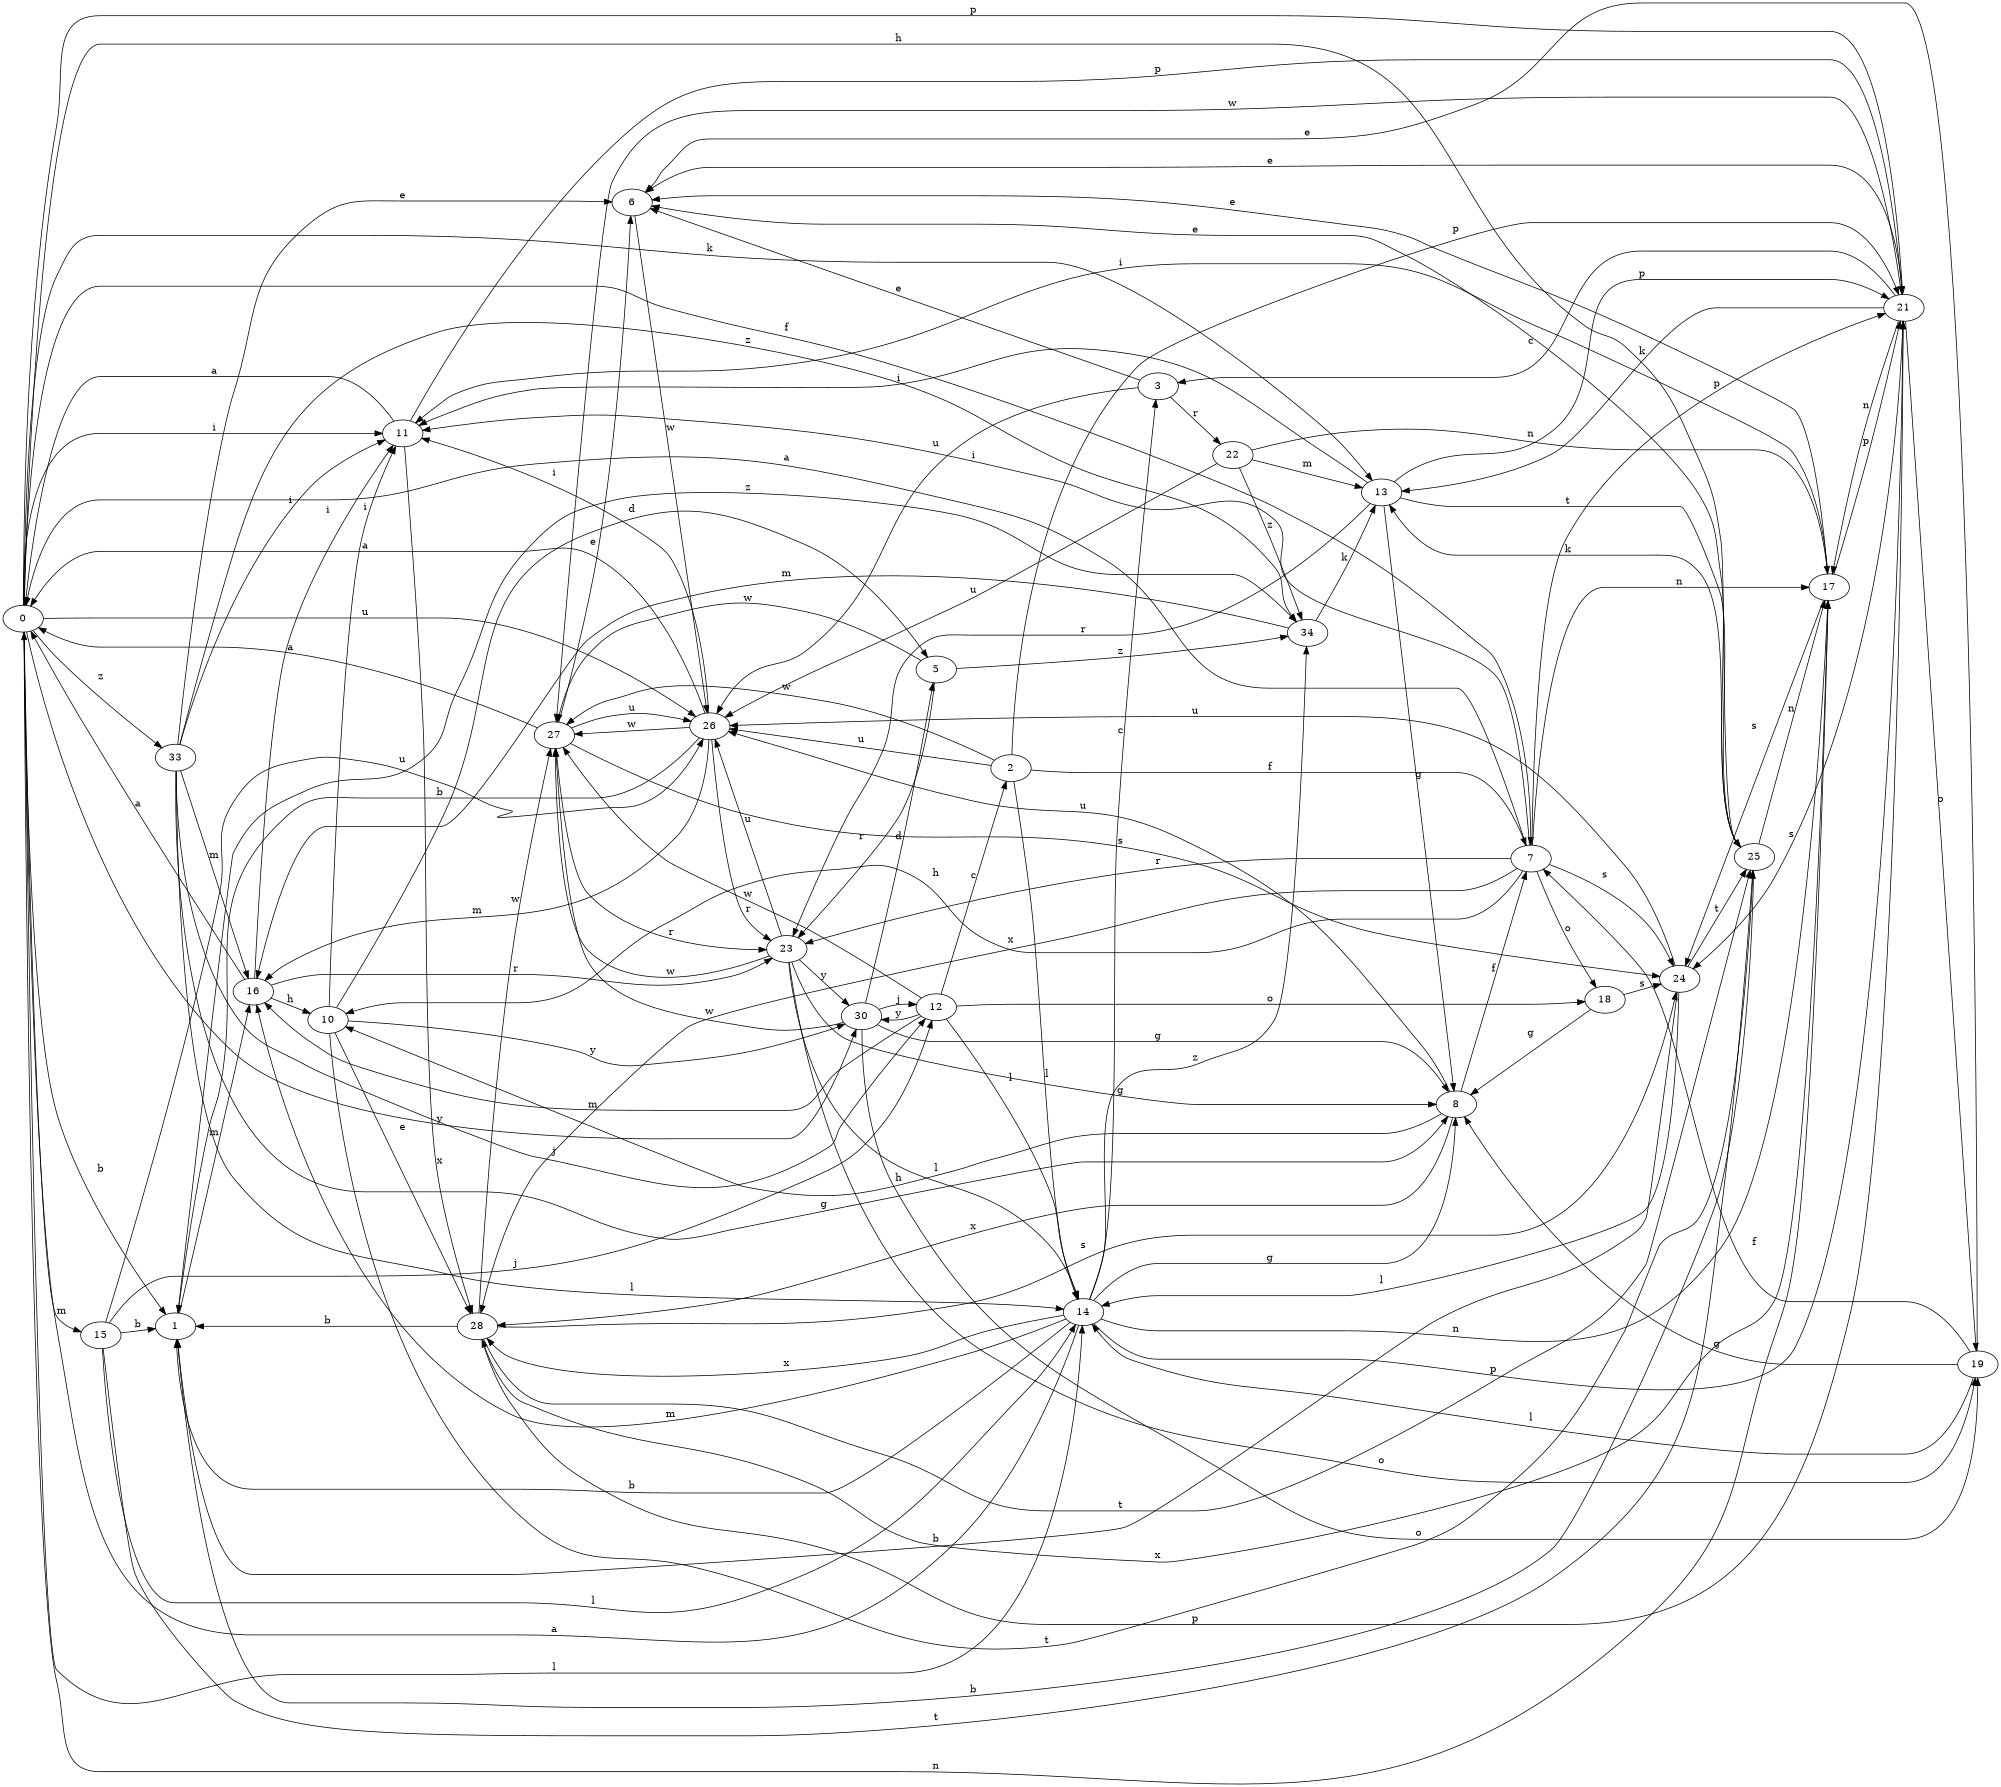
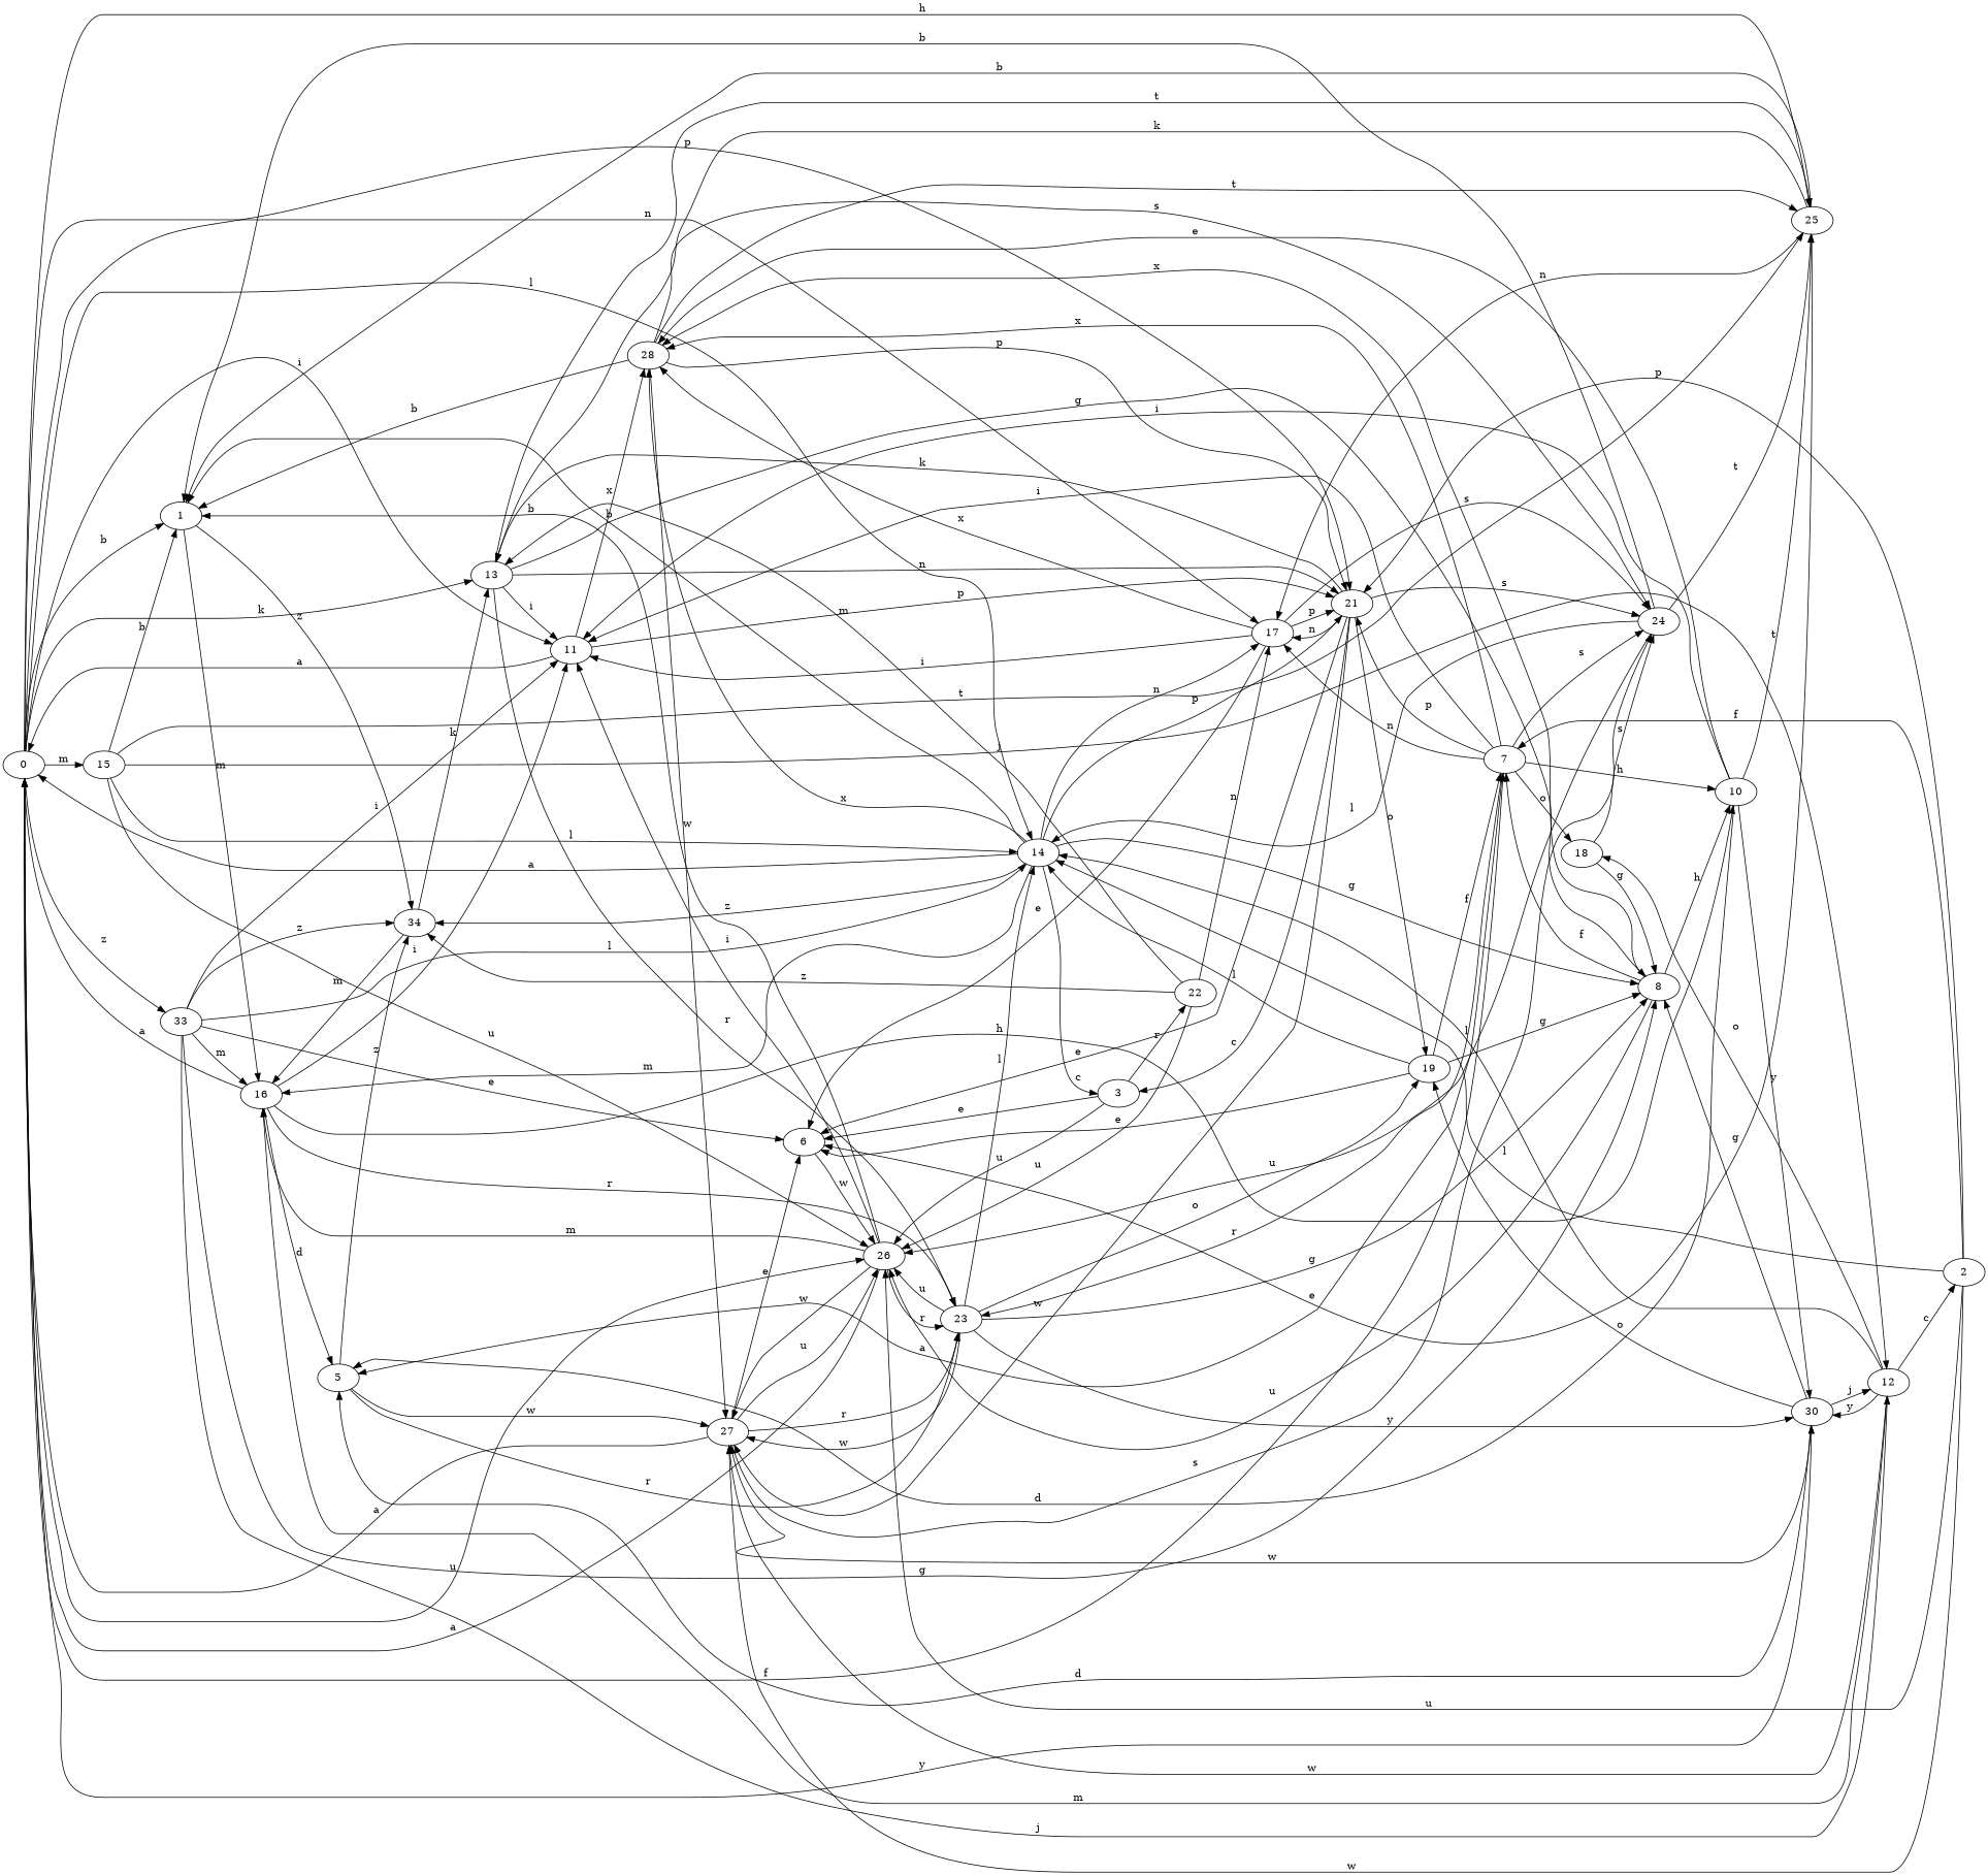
  strict digraph {
    rankdir=LR
    0
    1
    7
    11
    13
    14
    15
    17
    21
    25
    26
    30
    33
    16
    34
    23
    10
    18
    24
    28
    8
    3
    12
    6
    27
    19
    5
    2
    22
    0 -> 1 [label=b]
    0 -> 7 [label=f]
    0 -> 11 [label=i]
    0 -> 13 [label=k]
    0 -> 14 [label=l]
    0 -> 15 [label=m]
    0 -> 17 [label=n]
    0 -> 21 [label=p]
    0 -> 25 [label=h]
    0 -> 26 [label=u]
    0 -> 30 [label=y]
    0 -> 33 [label=z]
    1 -> 16 [label=m]
    1 -> 34 [label=z]
-   7 -> 0 [label=a]
+   7 -> 5 [label=a]
    7 -> 11 [label=i]
    7 -> 17 [label=n]
    7 -> 21 [label=p]
    7 -> 23 [label=r]
    7 -> 10 [label=h]
    7 -> 18 [label=o]
    7 -> 24 [label=s]
    7 -> 28 [label=x]
    11 -> 0 [label=a]
    11 -> 21 [label=p]
    11 -> 28 [label=x]
    13 -> 11 [label=i]
-   13 -> 21 [label=p]
+   13 -> 21 [label=n]
    13 -> 25 [label=t]
    13 -> 23 [label=r]
    13 -> 8 [label=g]
    14 -> 0 [label=a]
    14 -> 1 [label=b]
    14 -> 17 [label=n]
    14 -> 21 [label=p]
    14 -> 16 [label=m]
    14 -> 34 [label=z]
    14 -> 28 [label=x]
    14 -> 8 [label=g]
    14 -> 3 [label=c]
    15 -> 1 [label=b]
    15 -> 14 [label=l]
    15 -> 25 [label=t]
    15 -> 26 [label=u]
    15 -> 12 [label=j]
    17 -> 11 [label=i]
    17 -> 21 [label=p]
    17 -> 24 [label=s]
    17 -> 28 [label=x]
    17 -> 6 [label=e]
    21 -> 13 [label=k]
    21 -> 17 [label=n]
    21 -> 24 [label=s]
    21 -> 3 [label=c]
    21 -> 6 [label=e]
    21 -> 27 [label=w]
    21 -> 19 [label=o]
    25 -> 1 [label=b]
    25 -> 13 [label=k]
    25 -> 17 [label=n]
    25 -> 6 [label=e]
    26 -> 0 [label=a]
    26 -> 1 [label=b]
    26 -> 11 [label=i]
    26 -> 16 [label=m]
    26 -> 23 [label=r]
    26 -> 27 [label=w]
    30 -> 8 [label=g]
    30 -> 12 [label=j]
    30 -> 27 [label=w]
    30 -> 19 [label=o]
    30 -> 5 [label=d]
    33 -> 11 [label=i]
    33 -> 14 [label=l]
    33 -> 16 [label=m]
    33 -> 34 [label=z]
    33 -> 8 [label=g]
    33 -> 12 [label=j]
    33 -> 6 [label=e]
    16 -> 0 [label=a]
    16 -> 11 [label=i]
    16 -> 23 [label=r]
    16 -> 10 [label=h]
+   16 -> 5 [label=d]
    34 -> 13 [label=k]
    34 -> 16 [label=m]
    23 -> 14 [label=l]
    23 -> 26 [label=u]
    23 -> 30 [label=y]
    23 -> 8 [label=g]
    23 -> 27 [label=w]
    23 -> 19 [label=o]
    10 -> 11 [label=i]
    10 -> 25 [label=t]
    10 -> 30 [label=y]
    10 -> 28 [label=e]
    10 -> 5 [label=d]
    18 -> 24 [label=s]
    18 -> 8 [label=g]
    24 -> 1 [label=b]
    24 -> 14 [label=l]
    24 -> 25 [label=t]
    24 -> 26 [label=u]
    28 -> 1 [label=b]
    28 -> 21 [label=p]
    28 -> 25 [label=t]
    28 -> 24 [label=s]
    28 -> 27 [label=w]
    8 -> 7 [label=f]
    8 -> 26 [label=u]
    8 -> 10 [label=h]
    8 -> 28 [label=x]
    3 -> 26 [label=u]
    3 -> 6 [label=e]
    3 -> 22 [label=r]
    12 -> 14 [label=l]
    12 -> 30 [label=y]
    12 -> 16 [label=m]
    12 -> 18 [label=o]
    12 -> 27 [label=w]
    12 -> 2 [label=c]
    6 -> 26 [label=w]
    27 -> 0 [label=a]
    27 -> 26 [label=u]
    27 -> 23 [label=r]
    27 -> 24 [label=s]
    27 -> 6 [label=e]
    19 -> 7 [label=f]
    19 -> 14 [label=l]
    19 -> 8 [label=g]
    19 -> 6 [label=e]
    5 -> 34 [label=z]
    5 -> 23 [label=r]
    5 -> 27 [label=w]
    2 -> 7 [label=f]
    2 -> 14 [label=l]
    2 -> 21 [label=p]
    2 -> 26 [label=u]
    2 -> 27 [label=w]
    22 -> 13 [label=m]
    22 -> 17 [label=n]
    22 -> 26 [label=u]
    22 -> 34 [label=z]
  }
